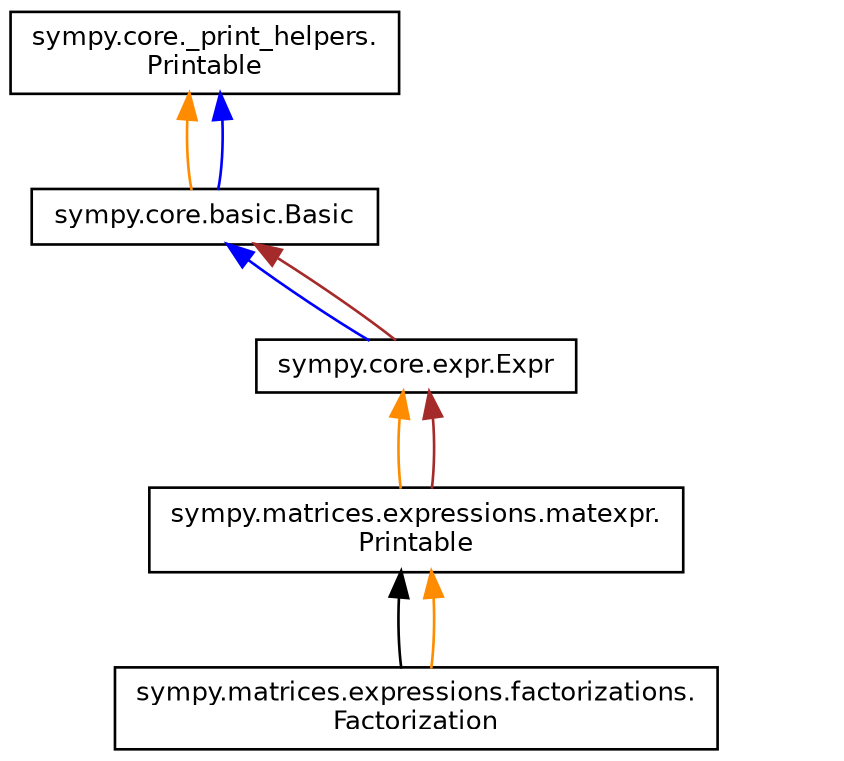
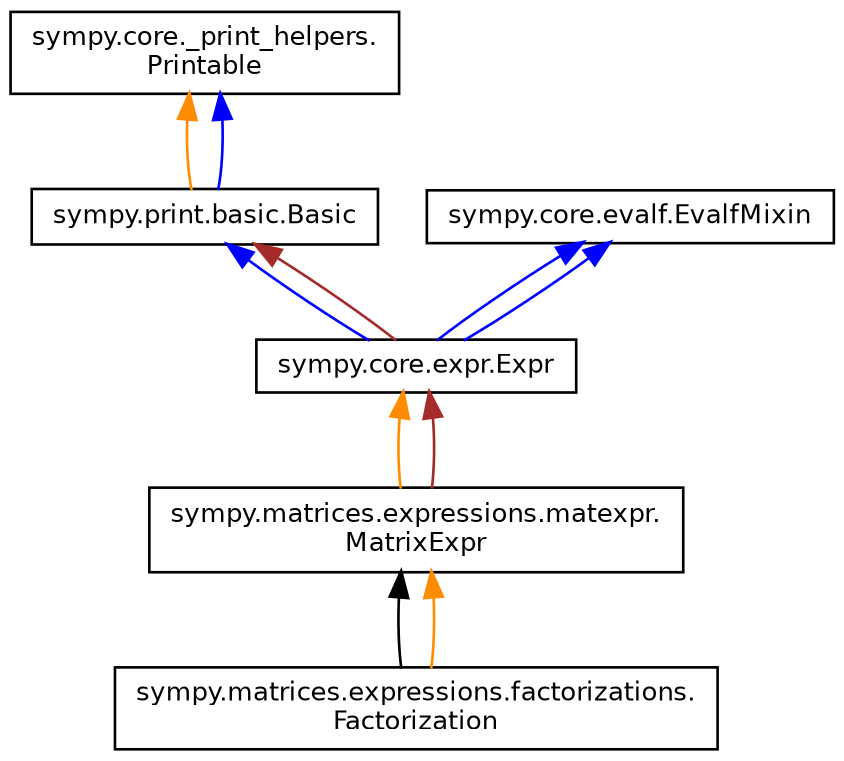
  digraph {
    node [color=black fillcolor=white fontname=Helvetica fontsize=10 shape=record style=filled]
    edge [color=blue dir=back fontname=Helvetica fontsize=10 labelfontname=Helvetica labelfontsize=10 style=solid]
    n1 [height=0.2 label="sympy.matrices.expressions.factorizations.\lFactorization" width=0.4]
-   n2 [height=0.2 label="sympy.matrices.expressions.matexpr.\lPrintable" width=0.4]
+   n2 [height=0.2 label="sympy.matrices.expressions.matexpr.\lMatrixExpr" width=0.4]
    n3 [height=0.2 label="sympy.core.expr.Expr" width=0.4]
-   n4 [height=0.2 label="sympy.core.basic.Basic" width=0.4]
+   n4 [height=0.2 label="sympy.print.basic.Basic" width=0.4]
    n5 [height=0.2 label="sympy.core._print_helpers.\lPrintable" width=0.4]
+   n6 [height=0.2 label="sympy.core.evalf.EvalfMixin" width=0.4]
    n2 -> n1 [color=black]
    n2 -> n1 [color=darkorange]
    n3 -> n2 [color=darkorange]
    n3 -> n2 [color=brown]
    n4 -> n3
    n4 -> n3 [color=brown]
    n5 -> n4 [color=darkorange]
    n5 -> n4
+   n6 -> n3
+   n6 -> n3
  }
